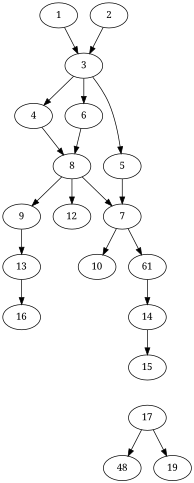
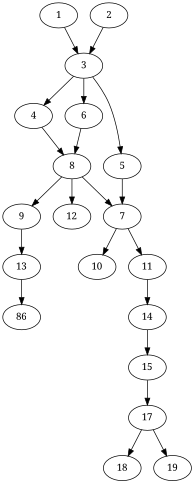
  digraph {
    fontname="Noto Serif"
    node [alpha=0.10 fontname="Noto Serif"]
    edge [fontname="Noto Serif"]
    1 [alpha=0.09 expect_size=22307840]
    3 [expect_size=46362624]
    4 [alpha=0.09 expect_size=51002368]
    5 [alpha=0.11 expect_size=29065216]
    6 [alpha=0.17 expect_size=9456640]
    8 [alpha=0.18 expect_size=10520576]
    7 [alpha=0.05 expect_size=39168000]
    2 [alpha=0.05 expect_size=46145536]
    9 [alpha=0.02 expect_size=32602112]
    12 [alpha=0.06 expect_size=37910528]
-   11 [alpha=0.11 expect_size=17333248 label=61]
+   11 [alpha=0.11 expect_size=17333248]
    10 [expect_size=49678336]
    14 [alpha=0.13 expect_size=25643008]
    13 [alpha=0.01 expect_size=48813056]
-   16 [alpha=0.04 expect_size=26258432]
+   16 [alpha=0.04 expect_size=26258432 label=86]
    15 [expect_size=46483456]
    17 [alpha=0.14 expect_size=18376704]
-   18 [alpha=0.05 expect_size=31091712 label=48]
+   18 [alpha=0.05 expect_size=31091712]
    19 [alpha=0.13 expect_size=26967040]
    1 -> 3
    3 -> 4
    3 -> 5
    3 -> 6
    4 -> 8
    5 -> 7
    6 -> 8
    8 -> 7
    8 -> 9
    8 -> 12
    7 -> 11
    7 -> 10
    2 -> 3
    9 -> 13
    11 -> 14
    14 -> 15
    13 -> 16
+   15 -> 17
    17 -> 18
    17 -> 19
  }
